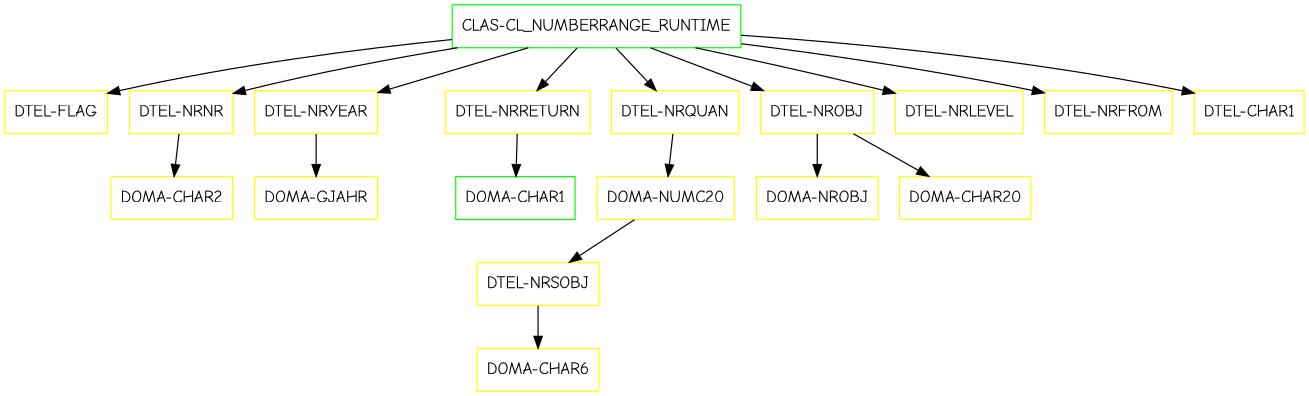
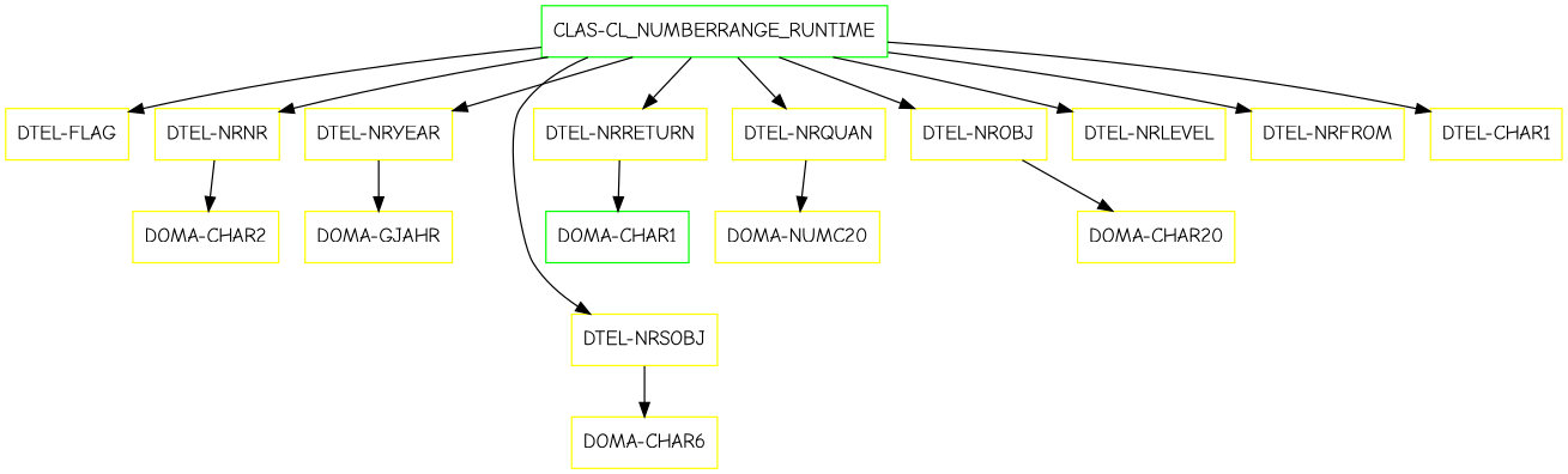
  digraph {
    fontname="Comic Neue"
    node [color=yellow fontname="Comic Neue" shape=box]
    edge [fontname="Comic Neue"]
    "CLAS-CL_NUMBERRANGE_RUNTIME" [color=green]
    "DTEL-FLAG"
    "DTEL-NRNR"
    "DTEL-NRYEAR"
    "DTEL-NRSOBJ"
    "DTEL-NRRETURN"
    "DTEL-NRQUAN"
    "DTEL-NROBJ"
    "DTEL-NRLEVEL"
    "DTEL-NRFROM"
    "DTEL-CHAR1"
    "DOMA-CHAR2"
    "DOMA-GJAHR"
    "DOMA-CHAR6"
    "DOMA-CHAR1" [color=green]
    "DOMA-NUMC20"
-   "DOMA-NROBJ"
    "DOMA-CHAR20"
    "CLAS-CL_NUMBERRANGE_RUNTIME" -> "DTEL-FLAG"
    "CLAS-CL_NUMBERRANGE_RUNTIME" -> "DTEL-NRNR"
    "CLAS-CL_NUMBERRANGE_RUNTIME" -> "DTEL-NRYEAR"
-   "DOMA-NUMC20" -> "DTEL-NRSOBJ"
+   "CLAS-CL_NUMBERRANGE_RUNTIME" -> "DTEL-NRSOBJ"
    "CLAS-CL_NUMBERRANGE_RUNTIME" -> "DTEL-NRRETURN"
    "CLAS-CL_NUMBERRANGE_RUNTIME" -> "DTEL-NRQUAN"
    "CLAS-CL_NUMBERRANGE_RUNTIME" -> "DTEL-NROBJ"
    "CLAS-CL_NUMBERRANGE_RUNTIME" -> "DTEL-NRLEVEL"
    "CLAS-CL_NUMBERRANGE_RUNTIME" -> "DTEL-NRFROM"
    "CLAS-CL_NUMBERRANGE_RUNTIME" -> "DTEL-CHAR1"
    "DTEL-NRNR" -> "DOMA-CHAR2"
    "DTEL-NRYEAR" -> "DOMA-GJAHR"
    "DTEL-NRSOBJ" -> "DOMA-CHAR6"
    "DTEL-NRRETURN" -> "DOMA-CHAR1"
    "DTEL-NRQUAN" -> "DOMA-NUMC20"
-   "DTEL-NROBJ" -> "DOMA-NROBJ"
    "DTEL-NROBJ" -> "DOMA-CHAR20"
  }
